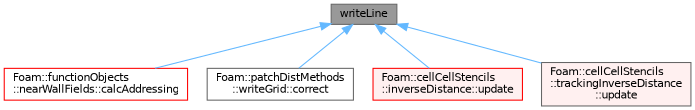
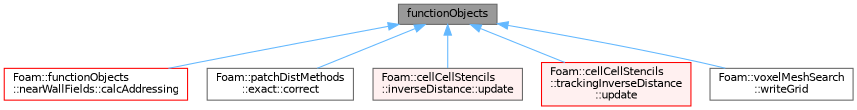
  digraph {
    rankdir=TB
    node [color=red fillcolor=white fontname=Helvetica fontsize=10 shape=box style=filled]
    edge [color=steelblue1 dir=back fontname=Helvetica fontsize=10 labelfontname=Helvetica labelfontsize=10 style=solid]
-   n1 [color=gray40 fillcolor=grey60 fontcolor=black height=0.2 label=writeLine width=0.4]
+   n1 [color=gray40 fillcolor=grey60 fontcolor=black height=0.2 label=functionObjects width=0.4]
    n2 [height=0.2 label="Foam::functionObjects\l::nearWallFields::calcAddressing" width=0.4]
-   n3 [color=grey40 height=0.2 label="Foam::patchDistMethods\l::writeGrid::correct" width=0.4]
-   n4 [fillcolor="#FFF0F0" height=0.2 label="Foam::cellCellStencils\l::inverseDistance::update" width=0.4]
-   n5 [color=grey40 fillcolor="#FFF0F0" height=0.2 label="Foam::cellCellStencils\l::trackingInverseDistance\l::update" width=0.4]
+   n3 [color=grey40 height=0.2 label="Foam::patchDistMethods\l::exact::correct" width=0.4]
+   n4 [color=grey40 fillcolor="#FFF0F0" height=0.2 label="Foam::cellCellStencils\l::inverseDistance::update" width=0.4]
+   n5 [fillcolor="#FFF0F0" height=0.2 label="Foam::cellCellStencils\l::trackingInverseDistance\l::update" width=0.4]
+   n6 [color=grey40 height=0.2 label="Foam::voxelMeshSearch\l::writeGrid" width=0.4]
    n1 -> n2
    n1 -> n3
    n1 -> n4
    n1 -> n5
+   n1 -> n6
  }
